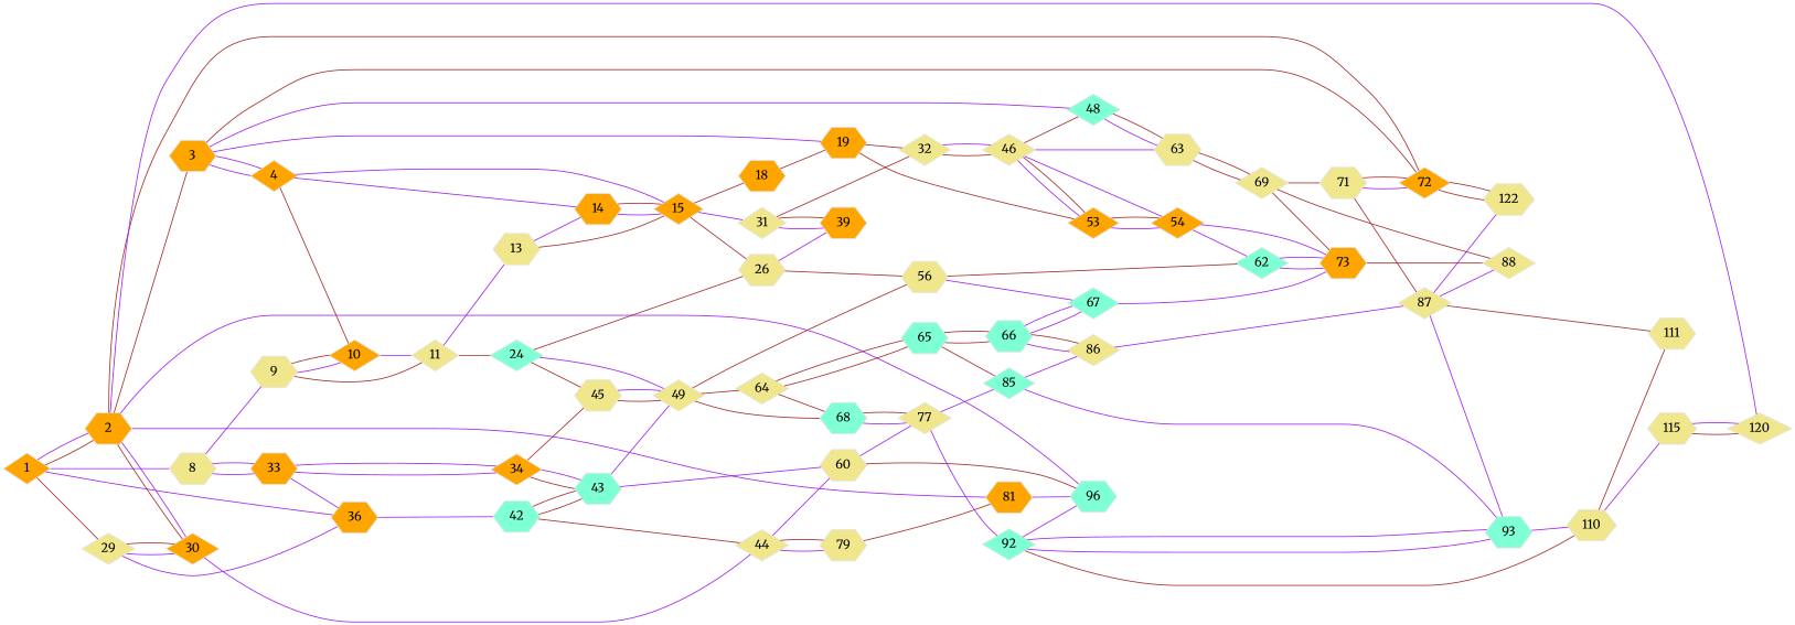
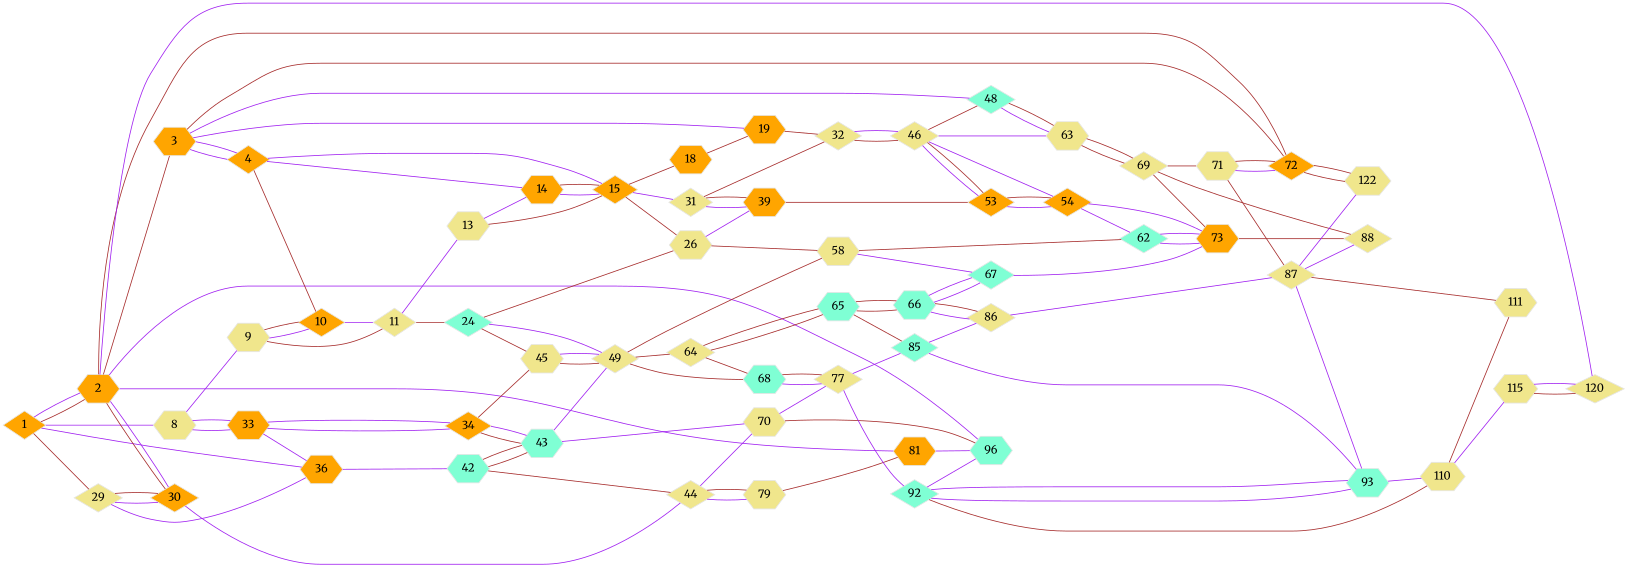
  graph {
    fontname=Merriweather
    rankdir=LR
    node [color=gray90 fillcolor=khaki fontname=Merriweather shape=hexagon style=filled]
    edge [color=purple fontname=Merriweather]
    1 [fillcolor=orange shape=diamond super="+7"]
    2 [fillcolor=orange super="+80"]
    8
    29 [shape=diamond]
    36 [fillcolor=orange super="+37+40"]
    3 [fillcolor=orange super="+20"]
    30 [fillcolor=orange shape=diamond]
    72 [fillcolor=orange shape=diamond]
    81 [fillcolor=orange super="+82+118"]
    96 [fillcolor=aquamarine super="+103"]
    120 [shape=diamond]
    9
    33 [fillcolor=orange]
    42 [fillcolor=aquamarine]
    4 [fillcolor=orange shape=diamond super="+5"]
    19 [fillcolor=orange]
    48 [fillcolor=aquamarine shape=diamond]
    44 [shape=diamond super="+45"]
    122
    10 [fillcolor=orange shape=diamond]
    14 [fillcolor=orange]
    15 [fillcolor=orange shape=diamond super="+23+16"]
    32 [shape=diamond]
    63
    11 [shape=diamond super="+12+22"]
    18 [fillcolor=orange]
    26 [super="+38"]
    31 [shape=diamond]
    34 [fillcolor=orange shape=diamond]
    13
    24 [fillcolor=aquamarine shape=diamond super="+25+27"]
    n32 [label=45]
    49 [shape=diamond super="+50"]
    39 [fillcolor=orange]
-   58 [super="+61" label=56]
+   58 [super="+61"]
    46 [shape=diamond super="+47"]
    64 [shape=diamond]
    68 [fillcolor=aquamarine]
    53 [fillcolor=orange shape=diamond]
    62 [fillcolor=aquamarine shape=diamond]
    67 [fillcolor=aquamarine shape=diamond]
-   60 [super="+76"]
+   60 [super="+76" label=70]
    79
    54 [fillcolor=orange shape=diamond super="+55"]
    43 [fillcolor=aquamarine super="+52"]
    77 [shape=diamond super="+84"]
    73 [fillcolor=orange super="+74"]
    69 [shape=diamond super="+70"]
    65 [fillcolor=aquamarine]
    88 [shape=diamond super="+90"]
    85 [fillcolor=aquamarine shape=diamond super="+89"]
    92 [fillcolor=aquamarine shape=diamond super="+97"]
    71
    66 [fillcolor=aquamarine]
    86 [shape=diamond]
    93 [fillcolor=aquamarine super="+105+94"]
    87 [shape=diamond super="+98"]
    111
    110 [super="+113"]
    115
    1 -- 2 [color=brown]
    1 -- 2
    1 -- 8
    1 -- 29 [color=brown]
    1 -- 36
    2 -- 3 [color=brown]
    2 -- 30 [color=brown]
    2 -- 30
    2 -- 72 [color=brown]
    2 -- 81
    2 -- 96
    2 -- 120
    8 -- 9
    8 -- 33
    8 -- 33
    29 -- 36
    29 -- 30
    29 -- 30 [color=brown]
    36 -- 42
    3 -- 72 [color=brown]
    3 -- 4
    3 -- 4
    3 -- 19
    3 -- 48
    30 -- 44
    72 -- 122 [color=brown]
    72 -- 122 [color=brown]
    81 -- 96 [weight=3]
    9 -- 10
    9 -- 10 [color=brown]
    9 -- 11 [color=brown]
    33 -- 36
    33 -- 34
    33 -- 34
    42 -- 44 [color=brown]
    42 -- 43 [color=brown]
    42 -- 43 [color=brown]
    4 -- 10 [color=brown]
    4 -- 14
    4 -- 15
    19 -- 32 [color=brown]
    48 -- 63
    48 -- 63 [color=brown]
    44 -- 60
    44 -- 79 [weight=2]
    44 -- 79 [color=brown]
    10 -- 11
    14 -- 15
    14 -- 15 [color=brown]
    15 -- 18 [color=brown weight=2]
    15 -- 26 [color=brown]
    15 -- 31
    32 -- 46 [color=brown]
    32 -- 46
    63 -- 69 [color=brown]
    63 -- 69 [color=brown]
    11 -- 13
    11 -- 24 [color=brown weight=2]
    18 -- 19 [color=brown]
    26 -- 39
    26 -- 58 [color=brown]
    31 -- 32 [color=brown]
    31 -- 39
    31 -- 39 [color=brown]
    34 -- n32 [color=brown]
    34 -- 43 [color=brown]
    34 -- 43
    13 -- 14
    13 -- 15 [color=brown]
    24 -- 26 [color=brown]
    24 -- n32 [color=brown]
    24 -- 49
    n32 -- 49 [color=brown]
    n32 -- 49
    49 -- 58 [color=brown]
    49 -- 64 [color=brown]
    49 -- 68 [color=brown]
-   19 -- 53 [color=brown]
+   39 -- 53 [color=brown]
    58 -- 62 [color=brown]
    58 -- 67
    46 -- 48 [color=brown]
    46 -- 63
    46 -- 53
    46 -- 53 [color=brown]
    46 -- 54
    64 -- 68 [color=brown]
    64 -- 65 [color=brown]
    64 -- 65 [color=brown]
    68 -- 77
    68 -- 77 [color=brown]
    53 -- 54
    53 -- 54 [color=brown]
    62 -- 73
    62 -- 73
    67 -- 73
    60 -- 96 [color=brown]
    60 -- 77
    79 -- 81 [color=brown]
    54 -- 62
    54 -- 73
    43 -- 49
    43 -- 60
    77 -- 85
    77 -- 92
    73 -- 88 [color=brown weight=2]
    69 -- 73 [color=brown]
    69 -- 88 [color=brown]
    69 -- 71 [color=brown]
    65 -- 85 [color=brown]
    65 -- 66 [color=brown]
    65 -- 66 [color=brown]
    85 -- 86
    85 -- 93
    92 -- 96 [weight=2]
    92 -- 93 [weight=2]
    92 -- 93
    92 -- 110 [color=brown]
    71 -- 72
    71 -- 72 [color=brown]
    71 -- 87 [color=brown]
    66 -- 67
    66 -- 67
    66 -- 86
    66 -- 86 [color=brown]
    86 -- 87
    93 -- 110
    87 -- 122 [weight=2]
    87 -- 88 [weight=2]
    87 -- 93
    87 -- 111 [color=brown]
    110 -- 111 [color=brown]
    110 -- 115
    115 -- 120 [color=brown]
    115 -- 120
  }
